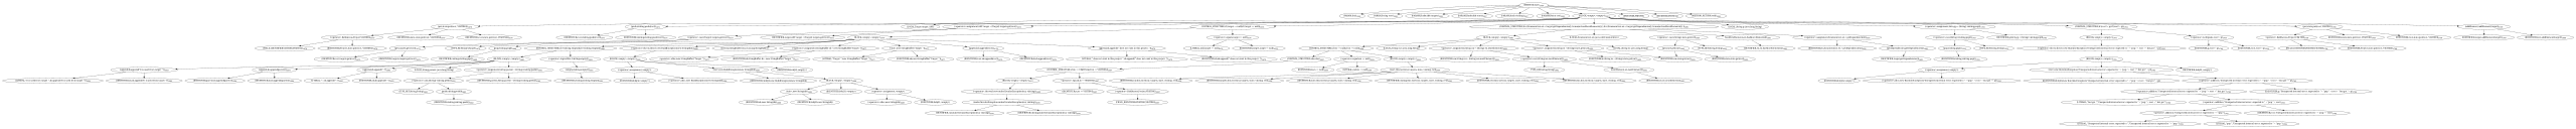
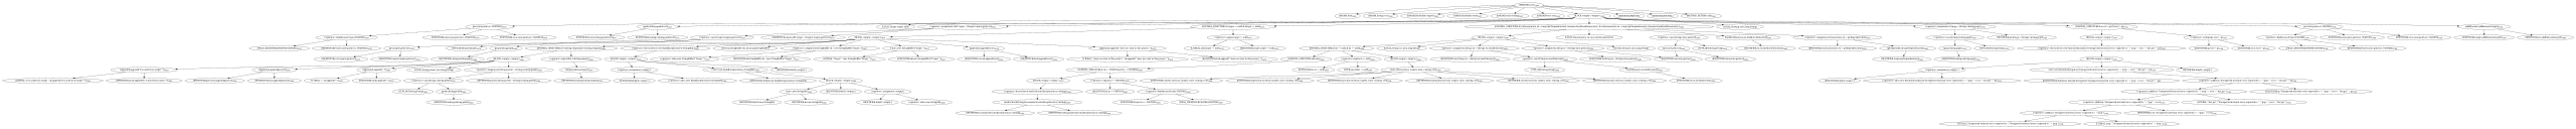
  digraph {
    fontname="Noto Serif"
    node [fontname="Noto Serif"]
    edge [fontname="Noto Serif"]
    n1 [label=<(METHOD,tsort)<SUB>1666</SUB>>]
    n2 [label=<(PARAM,this)<SUB>1666</SUB>>]
    n3 [label=<(PARAM,String root)<SUB>1666</SUB>>]
    n4 [label=<(PARAM,Hashtable targets)<SUB>1666</SUB>>]
    n5 [label=<(PARAM,Hashtable state)<SUB>1667</SUB>>]
    n6 [label=<(PARAM,Stack visiting)<SUB>1667</SUB>>]
    n7 [label=<(PARAM,Vector ret)<SUB>1668</SUB>>]
    n8 [label=<(BLOCK,&lt;empty&gt;,&lt;empty&gt;)<SUB>1669</SUB>>]
    n9 [label=<(MODIFIER,PRIVATE)>]
    n10 [label=<(MODIFIER,VIRTUAL)>]
    n11 [label=<(METHOD_RETURN,void)<SUB>1666</SUB>>]
    n12 [label=<(put,state.put(root, VISITING))<SUB>1670</SUB>>]
    n13 [label=<(push,visiting.push(root))<SUB>1671</SUB>>]
    n14 [label=<(LOCAL,Target target: ANY)>]
    n15 [label=<(&lt;operator&gt;.assignment,ANY target = (Target) targets.get(root))<SUB>1673</SUB>>]
    n16 [label=<(CONTROL_STRUCTURE,if (target == null),if (target == null))<SUB>1676</SUB>>]
    n17 [label=<(CONTROL_STRUCTURE,for (Enumeration en = target.getDependencies(); Some(en.hasMoreElements()); ),for (Enumeration en = target.getDependencies(); Some(en.hasMoreElements()); ))<SUB>1691</SUB>>]
    n18 [label=<(LOCAL,String p: java.lang.String)>]
    n19 [label=<(&lt;operator&gt;.assignment,String p = (String) visiting.pop())<SUB>1703</SUB>>]
    n20 [label=<(CONTROL_STRUCTURE,if (root != p),if (root != p))<SUB>1704</SUB>>]
    n21 [label=<(put,state.put(root, VISITED))<SUB>1708</SUB>>]
    n22 [label=<(addElement,addElement(target))<SUB>1709</SUB>>]
    n23 [label=<(IDENTIFIER,state,state.put(root, VISITING))<SUB>1670</SUB>>]
    n24 [label=<(IDENTIFIER,root,state.put(root, VISITING))<SUB>1670</SUB>>]
    n25 [label=<(&lt;operator&gt;.fieldAccess,Project.VISITING)<SUB>1670</SUB>>]
    n26 [label=<(IDENTIFIER,visiting,visiting.push(root))<SUB>1671</SUB>>]
    n27 [label=<(IDENTIFIER,root,visiting.push(root))<SUB>1671</SUB>>]
    n28 [label=<(IDENTIFIER,target,ANY target = (Target) targets.get(root))<SUB>1673</SUB>>]
    n29 [label=<(&lt;operator&gt;.cast,(Target) targets.get(root))<SUB>1673</SUB>>]
    n30 [label=<(&lt;operator&gt;.equals,target == null)<SUB>1676</SUB>>]
    n31 [label=<(BLOCK,&lt;empty&gt;,&lt;empty&gt;)<SUB>1676</SUB>>]
    n32 [label=<(LOCAL,Enumeration en: java.util.Enumeration)>]
    n33 [label=<(&lt;operator&gt;.assignment,Enumeration en = getDependencies())<SUB>1691</SUB>>]
    n34 [label=<(hasMoreElements,en.hasMoreElements())<SUB>1691</SUB>>]
    n35 [label=<(BLOCK,&lt;empty&gt;,&lt;empty&gt;)<SUB>1691</SUB>>]
    n36 [label=<(IDENTIFIER,p,String p = (String) visiting.pop())<SUB>1703</SUB>>]
    n37 [label=<(&lt;operator&gt;.cast,(String) visiting.pop())<SUB>1703</SUB>>]
    n38 [label=<(&lt;operator&gt;.notEquals,root != p)<SUB>1704</SUB>>]
    n39 [label=<(BLOCK,&lt;empty&gt;,&lt;empty&gt;)<SUB>1704</SUB>>]
    n40 [label=<(IDENTIFIER,state,state.put(root, VISITED))<SUB>1708</SUB>>]
    n41 [label=<(IDENTIFIER,root,state.put(root, VISITED))<SUB>1708</SUB>>]
    n42 [label=<(&lt;operator&gt;.fieldAccess,Project.VISITED)<SUB>1708</SUB>>]
    n43 [label=<(IDENTIFIER,ret,addElement(target))<SUB>1909</SUB>>]
    n44 [label=<(IDENTIFIER,target,addElement(target))<SUB>1709</SUB>>]
    n45 [label=<(IDENTIFIER,Project,state.put(root, VISITING))<SUB>1670</SUB>>]
    n46 [label=<(FIELD_IDENTIFIER,VISITING,VISITING)<SUB>1670</SUB>>]
    n47 [label=<(TYPE_REF,Target,Target)<SUB>1673</SUB>>]
    n48 [label=<(get,targets.get(root))<SUB>1673</SUB>>]
    n49 [label=<(IDENTIFIER,targets,targets.get(root))<SUB>1673</SUB>>]
    n50 [label=<(IDENTIFIER,root,targets.get(root))<SUB>1673</SUB>>]
    n51 [label=<(IDENTIFIER,target,target == null)<SUB>1676</SUB>>]
    n52 [label=<(LITERAL,null,target == null)<SUB>1676</SUB>>]
    n53 [label=<(LOCAL,StringBuffer sb: java.lang.StringBuffer)>]
    n54 [label=<(&lt;operator&gt;.assignment,StringBuffer sb = new StringBuffer(&quot;Target `&quot;))<SUB>1677</SUB>>]
    n55 [label=<(&lt;init&gt;,new StringBuffer(&quot;Target `&quot;))<SUB>1677</SUB>>]
    n56 [label=<(append,sb.append(root))<SUB>1678</SUB>>]
    n57 [label=<(append,sb.append(&quot;' does not exist in this project. &quot;))<SUB>1679</SUB>>]
    n58 [label=<(pop,visiting.pop())<SUB>1680</SUB>>]
    n59 [label=<(CONTROL_STRUCTURE,if (!visiting.empty()),if (!visiting.empty()))<SUB>1681</SUB>>]
    n60 [label=<(&lt;operator&gt;.throw,throw new BuildException(new String(sb));)<SUB>1688</SUB>>]
    n61 [label=<(IDENTIFIER,sb,StringBuffer sb = new StringBuffer(&quot;Target `&quot;))<SUB>1677</SUB>>]
    n62 [label=<(&lt;operator&gt;.alloc,new StringBuffer(&quot;Target `&quot;))<SUB>1677</SUB>>]
    n63 [label=<(IDENTIFIER,sb,new StringBuffer(&quot;Target `&quot;))<SUB>1677</SUB>>]
    n64 [label=<(LITERAL,&quot;Target `&quot;,new StringBuffer(&quot;Target `&quot;))<SUB>1677</SUB>>]
    n65 [label=<(IDENTIFIER,sb,sb.append(root))<SUB>1678</SUB>>]
    n66 [label=<(IDENTIFIER,root,sb.append(root))<SUB>1678</SUB>>]
    n67 [label=<(IDENTIFIER,sb,sb.append(&quot;' does not exist in this project. &quot;))<SUB>1679</SUB>>]
    n68 [label=<(LITERAL,&quot;' does not exist in this project. &quot;,sb.append(&quot;' does not exist in this project. &quot;))<SUB>1679</SUB>>]
    n69 [label=<(IDENTIFIER,visiting,visiting.pop())<SUB>1680</SUB>>]
    n70 [label=<(&lt;operator&gt;.logicalNot,!visiting.empty())<SUB>1681</SUB>>]
    n71 [label=<(BLOCK,&lt;empty&gt;,&lt;empty&gt;)<SUB>1681</SUB>>]
    n72 [label=<(BLOCK,&lt;empty&gt;,&lt;empty&gt;)<SUB>1688</SUB>>]
    n73 [label=<(empty,visiting.empty())<SUB>1681</SUB>>]
    n74 [label=<(LOCAL,String parent: java.lang.String)>]
    n75 [label=<(&lt;operator&gt;.assignment,String parent = (String) visiting.peek())<SUB>1682</SUB>>]
    n76 [label=<(append,sb.append(&quot;It is used from target `&quot;))<SUB>1683</SUB>>]
    n77 [label=<(append,sb.append(parent))<SUB>1684</SUB>>]
    n78 [label=<(append,sb.append(&quot;'.&quot;))<SUB>1685</SUB>>]
    n79 [label=<(IDENTIFIER,visiting,visiting.empty())<SUB>1681</SUB>>]
    n80 [label=<(IDENTIFIER,parent,String parent = (String) visiting.peek())<SUB>1682</SUB>>]
    n81 [label=<(&lt;operator&gt;.cast,(String) visiting.peek())<SUB>1682</SUB>>]
    n82 [label=<(IDENTIFIER,sb,sb.append(&quot;It is used from target `&quot;))<SUB>1683</SUB>>]
    n83 [label=<(LITERAL,&quot;It is used from target `&quot;,sb.append(&quot;It is used from target `&quot;))<SUB>1683</SUB>>]
    n84 [label=<(IDENTIFIER,sb,sb.append(parent))<SUB>1684</SUB>>]
    n85 [label=<(IDENTIFIER,parent,sb.append(parent))<SUB>1684</SUB>>]
    n86 [label=<(IDENTIFIER,sb,sb.append(&quot;'.&quot;))<SUB>1685</SUB>>]
    n87 [label=<(LITERAL,&quot;'.&quot;,sb.append(&quot;'.&quot;))<SUB>1685</SUB>>]
    n88 [label=<(TYPE_REF,String,String)<SUB>1682</SUB>>]
    n89 [label=<(peek,visiting.peek())<SUB>1682</SUB>>]
    n90 [label=<(IDENTIFIER,visiting,visiting.peek())<SUB>1682</SUB>>]
    n91 [label=<(&lt;operator&gt;.assignment,&lt;empty&gt;)>]
    n92 [label=<(&lt;init&gt;,new BuildException(new String(sb)))<SUB>1688</SUB>>]
    n93 [label=<(IDENTIFIER,$obj32,&lt;empty&gt;)>]
    n94 [label=<(IDENTIFIER,$obj32,&lt;empty&gt;)>]
    n95 [label=<(&lt;operator&gt;.alloc,new BuildException(new String(sb)))<SUB>1688</SUB>>]
    n96 [label=<(IDENTIFIER,$obj32,new BuildException(new String(sb)))>]
    n97 [label=<(BLOCK,&lt;empty&gt;,&lt;empty&gt;)<SUB>1688</SUB>>]
    n98 [label=<(&lt;operator&gt;.assignment,&lt;empty&gt;)>]
    n99 [label=<(&lt;init&gt;,new String(sb))<SUB>1688</SUB>>]
    n100 [label=<(IDENTIFIER,$obj31,&lt;empty&gt;)>]
    n101 [label=<(IDENTIFIER,$obj31,&lt;empty&gt;)>]
    n102 [label=<(&lt;operator&gt;.alloc,new String(sb))<SUB>1688</SUB>>]
    n103 [label=<(IDENTIFIER,$obj31,new String(sb))>]
    n104 [label=<(IDENTIFIER,sb,new String(sb))<SUB>1688</SUB>>]
    n105 [label=<(IDENTIFIER,en,Enumeration en = getDependencies())<SUB>1691</SUB>>]
    n106 [label=<(getDependencies,getDependencies())<SUB>1691</SUB>>]
    n107 [label=<(IDENTIFIER,en,en.hasMoreElements())<SUB>1691</SUB>>]
    n108 [label=<(LOCAL,String cur: java.lang.String)>]
    n109 [label=<(&lt;operator&gt;.assignment,String cur = (String) en.nextElement())<SUB>1692</SUB>>]
    n110 [label=<(LOCAL,String m: java.lang.String)>]
    n111 [label=<(&lt;operator&gt;.assignment,String m = (String) state.get(cur))<SUB>1693</SUB>>]
    n112 [label=<(CONTROL_STRUCTURE,if (m == null),if (m == null))<SUB>1694</SUB>>]
    n113 [label=<(IDENTIFIER,target,getDependencies())<SUB>1691</SUB>>]
    n114 [label=<(IDENTIFIER,cur,String cur = (String) en.nextElement())<SUB>1692</SUB>>]
    n115 [label=<(&lt;operator&gt;.cast,(String) en.nextElement())<SUB>1692</SUB>>]
    n116 [label=<(IDENTIFIER,m,String m = (String) state.get(cur))<SUB>1693</SUB>>]
    n117 [label=<(IDENTIFIER,cur,state.get(cur))<SUB>1693</SUB>>]
    n118 [label=<(&lt;operator&gt;.equals,m == null)<SUB>1694</SUB>>]
    n119 [label=<(BLOCK,&lt;empty&gt;,&lt;empty&gt;)<SUB>1694</SUB>>]
    n120 [label=<(CONTROL_STRUCTURE,else,else)<SUB>1697</SUB>>]
    n121 [label=<(TYPE_REF,String,String)<SUB>1692</SUB>>]
    n122 [label=<(nextElement,en.nextElement())<SUB>1692</SUB>>]
    n123 [label=<(IDENTIFIER,en,en.nextElement())<SUB>1692</SUB>>]
    n124 [label=<(&lt;operator&gt;.cast,(String) state.get(cur))<SUB>1693</SUB>>]
    n125 [label=<(TYPE_REF,String,String)<SUB>1693</SUB>>]
    n126 [label=<(get,state.get(cur))<SUB>1693</SUB>>]
    n127 [label=<(IDENTIFIER,state,state.get(cur))<SUB>1693</SUB>>]
    n128 [label=<(IDENTIFIER,m,m == null)<SUB>1694</SUB>>]
    n129 [label=<(LITERAL,null,m == null)<SUB>1694</SUB>>]
    n130 [label=<(tsort,this.tsort(cur, targets, state, visiting, ret))<SUB>1696</SUB>>]
    n131 [label=<(CONTROL_STRUCTURE,if (m == VISITING),if (m == VISITING))<SUB>1697</SUB>>]
    n132 [label=<(IDENTIFIER,this,this.tsort(cur, targets, state, visiting, ret))<SUB>1696</SUB>>]
    n133 [label=<(IDENTIFIER,cur,this.tsort(cur, targets, state, visiting, ret))<SUB>1696</SUB>>]
    n134 [label=<(IDENTIFIER,targets,this.tsort(cur, targets, state, visiting, ret))<SUB>1696</SUB>>]
    n135 [label=<(IDENTIFIER,state,this.tsort(cur, targets, state, visiting, ret))<SUB>1696</SUB>>]
    n136 [label=<(IDENTIFIER,visiting,this.tsort(cur, targets, state, visiting, ret))<SUB>1696</SUB>>]
    n137 [label=<(IDENTIFIER,ret,this.tsort(cur, targets, state, visiting, ret))<SUB>1696</SUB>>]
    n138 [label=<(&lt;operator&gt;.equals,m == VISITING)<SUB>1697</SUB>>]
    n139 [label=<(BLOCK,&lt;empty&gt;,&lt;empty&gt;)<SUB>1697</SUB>>]
    n140 [label=<(IDENTIFIER,m,m == VISITING)<SUB>1697</SUB>>]
    n141 [label=<(&lt;operator&gt;.fieldAccess,Project.VISITING)<SUB>1697</SUB>>]
    n142 [label=<(&lt;operator&gt;.throw,throw makeCircularException(cur, visiting);)<SUB>1699</SUB>>]
+   n143 [label=<(IDENTIFIER,Project,m == VISITING)<SUB>1697</SUB>>]
    n144 [label=<(FIELD_IDENTIFIER,VISITING,VISITING)<SUB>1697</SUB>>]
    n145 [label=<(makeCircularException,makeCircularException(cur, visiting))<SUB>1699</SUB>>]
    n146 [label=<(IDENTIFIER,cur,makeCircularException(cur, visiting))<SUB>1699</SUB>>]
    n147 [label=<(IDENTIFIER,visiting,makeCircularException(cur, visiting))<SUB>1699</SUB>>]
    n148 [label=<(TYPE_REF,String,String)<SUB>1703</SUB>>]
    n149 [label=<(pop,visiting.pop())<SUB>1703</SUB>>]
    n150 [label=<(IDENTIFIER,visiting,visiting.pop())<SUB>1703</SUB>>]
    n151 [label=<(IDENTIFIER,root,root != p)<SUB>1704</SUB>>]
    n152 [label=<(IDENTIFIER,p,root != p)<SUB>1704</SUB>>]
    n153 [label=<(&lt;operator&gt;.throw,throw new RuntimeException(&quot;Unexpected internal error: expected to &quot; + &quot;pop &quot; + root + &quot; but got &quot; + p);)<SUB>1705</SUB>>]
    n154 [label=<(BLOCK,&lt;empty&gt;,&lt;empty&gt;)<SUB>1705</SUB>>]
    n155 [label=<(&lt;operator&gt;.assignment,&lt;empty&gt;)>]
    n156 [label=<(&lt;init&gt;,new RuntimeException(&quot;Unexpected internal error: expected to &quot; + &quot;pop &quot; + root + &quot; but got &quot; + p))<SUB>1705</SUB>>]
    n157 [label=<(IDENTIFIER,$obj33,&lt;empty&gt;)>]
    n158 [label=<(IDENTIFIER,$obj33,&lt;empty&gt;)>]
    n159 [label=<(&lt;operator&gt;.alloc,new RuntimeException(&quot;Unexpected internal error: expected to &quot; + &quot;pop &quot; + root + &quot; but got &quot; + p))<SUB>1705</SUB>>]
    n160 [label=<(IDENTIFIER,$obj33,new RuntimeException(&quot;Unexpected internal error: expected to &quot; + &quot;pop &quot; + root + &quot; but got &quot; + p))>]
    n161 [label=<(&lt;operator&gt;.addition,&quot;Unexpected internal error: expected to &quot; + &quot;pop &quot; + root + &quot; but got &quot; + p)<SUB>1705</SUB>>]
    n162 [label=<(&lt;operator&gt;.addition,&quot;Unexpected internal error: expected to &quot; + &quot;pop &quot; + root + &quot; but got &quot;)<SUB>1705</SUB>>]
    n163 [label=<(IDENTIFIER,p,&quot;Unexpected internal error: expected to &quot; + &quot;pop &quot; + root + &quot; but got &quot; + p)<SUB>1706</SUB>>]
    n164 [label=<(&lt;operator&gt;.addition,&quot;Unexpected internal error: expected to &quot; + &quot;pop &quot; + root)<SUB>1705</SUB>>]
    n165 [label=<(LITERAL,&quot; but got &quot;,&quot;Unexpected internal error: expected to &quot; + &quot;pop &quot; + root + &quot; but got &quot;)<SUB>1706</SUB>>]
    n166 [label=<(&lt;operator&gt;.addition,&quot;Unexpected internal error: expected to &quot; + &quot;pop &quot;)<SUB>1705</SUB>>]
    n167 [label=<(IDENTIFIER,root,&quot;Unexpected internal error: expected to &quot; + &quot;pop &quot; + root)<SUB>1706</SUB>>]
    n168 [label=<(LITERAL,&quot;Unexpected internal error: expected to &quot;,&quot;Unexpected internal error: expected to &quot; + &quot;pop &quot;)<SUB>1705</SUB>>]
    n169 [label=<(LITERAL,&quot;pop &quot;,&quot;Unexpected internal error: expected to &quot; + &quot;pop &quot;)<SUB>1706</SUB>>]
    n170 [label=<(IDENTIFIER,Project,state.put(root, VISITED))<SUB>1708</SUB>>]
    n171 [label=<(FIELD_IDENTIFIER,VISITED,VISITED)<SUB>1708</SUB>>]
    n1 -> n2
    n1 -> n3
    n1 -> n4
    n1 -> n5
    n1 -> n6
    n1 -> n7
    n1 -> n8
    n1 -> n9
    n1 -> n10
    n1 -> n11
    n8 -> n12
    n8 -> n13
    n8 -> n14
    n8 -> n15
    n8 -> n16
    n8 -> n17
    n8 -> n18
    n8 -> n19
    n8 -> n20
    n8 -> n21
    n8 -> n22
    n12 -> n23
    n12 -> n24
    n12 -> n25
    n13 -> n26
    n13 -> n27
    n15 -> n28
    n15 -> n29
    n16 -> n30
    n16 -> n31
    n17 -> n32
    n17 -> n33
    n17 -> n34
    n17 -> n35
    n19 -> n36
    n19 -> n37
    n20 -> n38
    n20 -> n39
    n21 -> n40
    n21 -> n41
    n21 -> n42
    n22 -> n43
    n22 -> n44
    n25 -> n45
    n25 -> n46
    n29 -> n47
    n29 -> n48
    n30 -> n51
    n30 -> n52
    n31 -> n53
    n31 -> n54
    n31 -> n55
    n31 -> n56
    n31 -> n57
    n31 -> n58
    n31 -> n59
    n31 -> n60
    n33 -> n105
    n33 -> n106
    n34 -> n107
    n35 -> n108
    n35 -> n109
    n35 -> n110
    n35 -> n111
    n35 -> n112
    n37 -> n148
    n37 -> n149
    n38 -> n151
    n38 -> n152
    n39 -> n153
    n42 -> n170
    n42 -> n171
    n48 -> n49
    n48 -> n50
    n54 -> n61
    n54 -> n62
    n55 -> n63
    n55 -> n64
    n56 -> n65
    n56 -> n66
    n57 -> n67
    n57 -> n68
    n58 -> n69
    n59 -> n70
    n59 -> n71
    n60 -> n72
    n70 -> n73
    n71 -> n74
    n71 -> n75
    n71 -> n76
    n71 -> n77
    n71 -> n78
    n72 -> n91
    n72 -> n92
    n72 -> n93
    n73 -> n79
    n75 -> n80
    n75 -> n81
    n76 -> n82
    n76 -> n83
    n77 -> n84
    n77 -> n85
    n78 -> n86
    n78 -> n87
    n81 -> n88
    n81 -> n89
    n89 -> n90
    n91 -> n94
    n91 -> n95
    n92 -> n96
    n92 -> n97
    n97 -> n98
    n97 -> n99
    n97 -> n100
    n98 -> n101
    n98 -> n102
    n99 -> n103
    n99 -> n104
    n106 -> n113
    n109 -> n114
    n109 -> n115
    n111 -> n116
    n111 -> n117
    n112 -> n118
    n112 -> n119
    n112 -> n120
    n115 -> n121
    n115 -> n122
    n118 -> n128
    n118 -> n129
    n119 -> n130
    n120 -> n131
    n122 -> n123
    n124 -> n125
    n124 -> n126
    n126 -> n117
    n126 -> n127
    n130 -> n132
    n130 -> n133
    n130 -> n134
    n130 -> n135
    n130 -> n136
    n130 -> n137
    n131 -> n138
    n131 -> n139
    n138 -> n140
    n138 -> n141
    n139 -> n142
+   n141 -> n143
    n141 -> n144
    n142 -> n145
    n145 -> n146
    n145 -> n147
    n149 -> n150
    n153 -> n154
    n154 -> n155
    n154 -> n156
    n154 -> n157
    n155 -> n158
    n155 -> n159
    n156 -> n160
    n156 -> n161
    n161 -> n162
    n161 -> n163
    n162 -> n164
    n162 -> n165
    n164 -> n166
    n164 -> n167
    n166 -> n168
    n166 -> n169
  }
